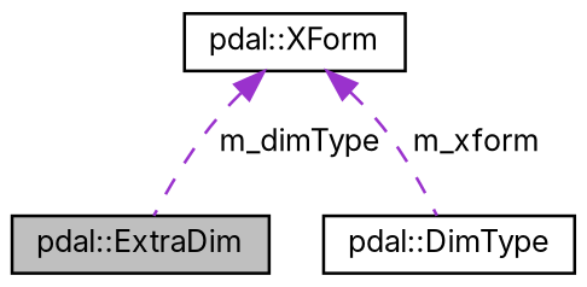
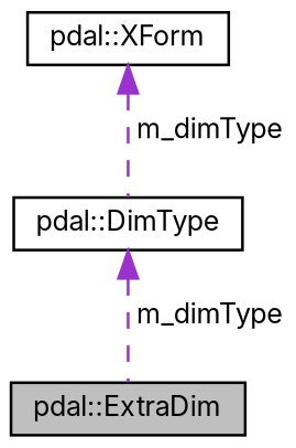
  digraph {
    fontname=Inter
    node [color=black fillcolor=white fontname=Inter fontsize=10 shape=record style=filled]
    edge [color=darkorchid3 dir=back fontname=Inter fontsize=10 labelfontname=Helvetica labelfontsize=10 style=dashed]
    n1 [fillcolor=grey75 fontcolor=black height=0.2 label="pdal::ExtraDim" width=0.4]
    n2 [height=0.2 label="pdal::DimType" width=0.4]
    n3 [height=0.2 label="pdal::XForm" width=0.4]
-   n3 -> n1 [label=" m_dimType"]
-   n3 -> n2 [label=" m_xform"]
+   n2 -> n1 [label=" m_dimType"]
+   n3 -> n2 [label=" m_dimType"]
  }
